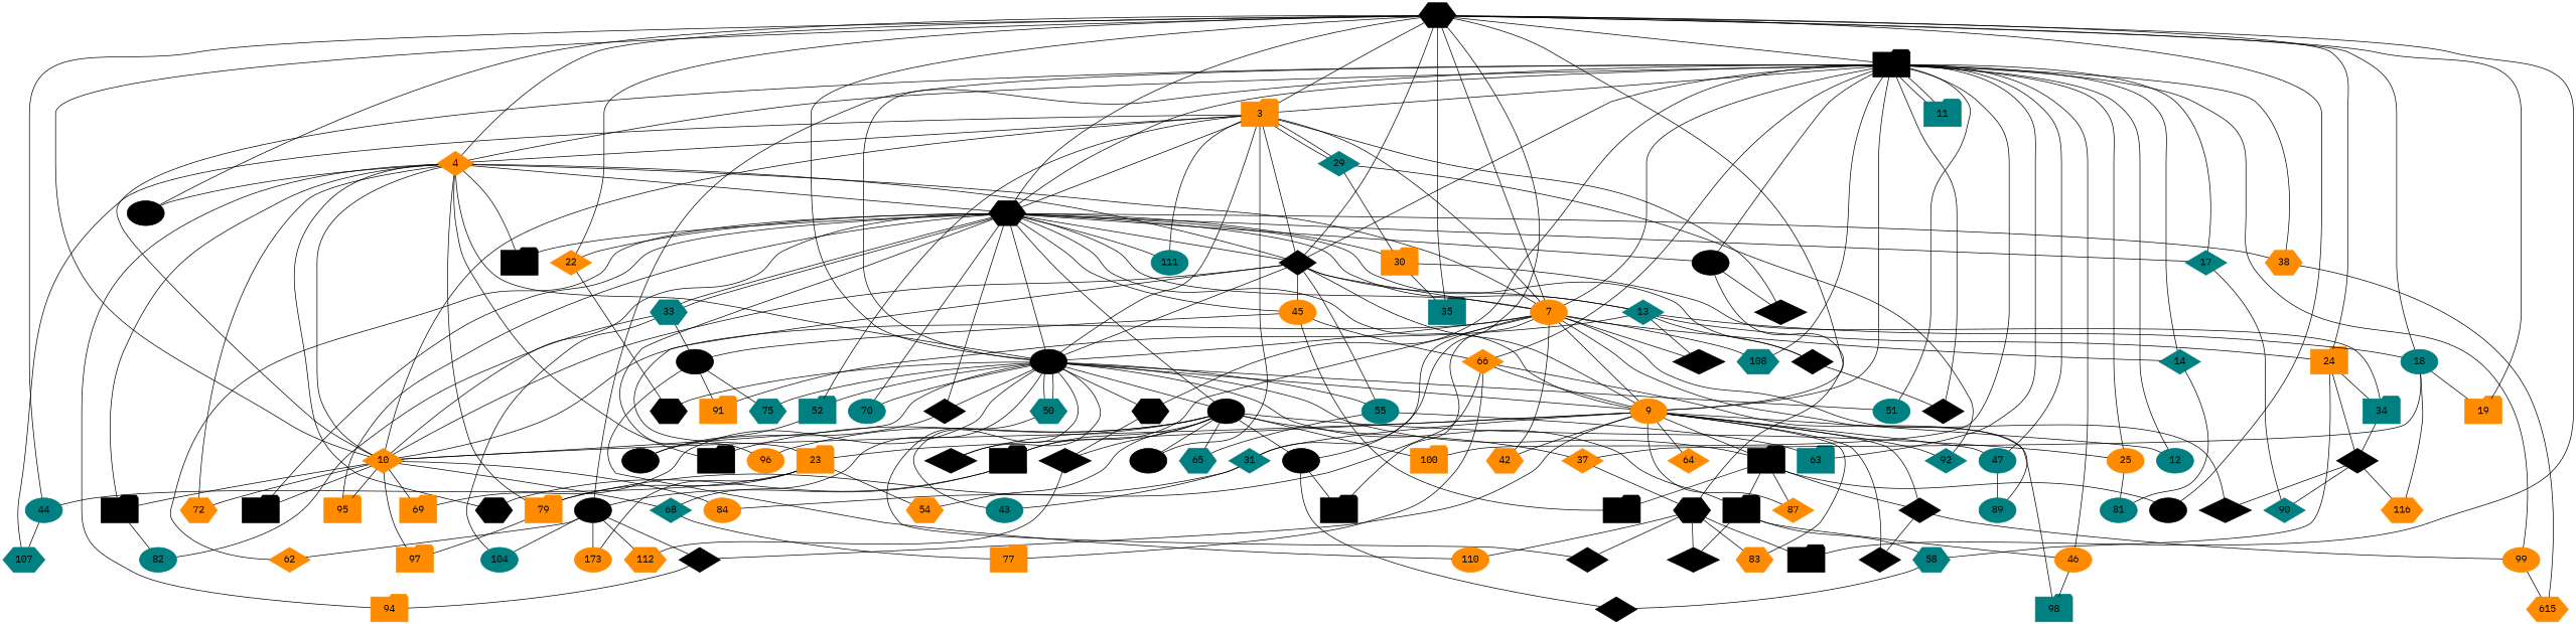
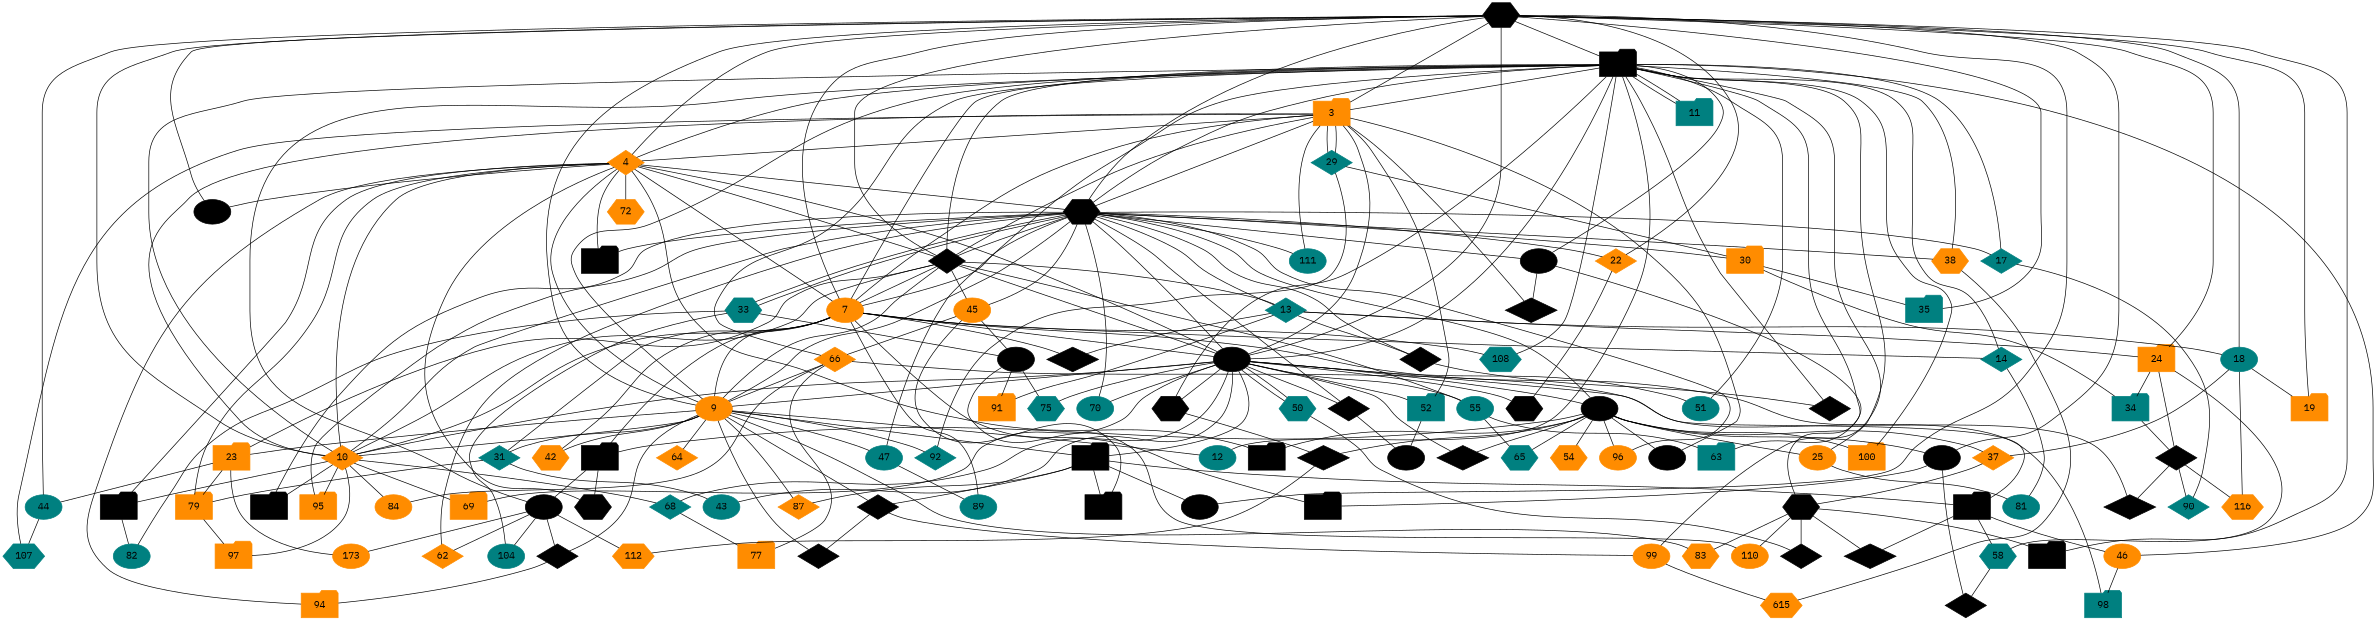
  graph {
    fontname="IBM Plex Mono"
    node [color=black fontname="IBM Plex Mono" shape=ellipse style=filled]
    edge [fontname="IBM Plex Mono"]
    1 [shape=hexagon]
    2 [shape=folder]
    3 [color=darkorange shape=folder]
    4 [color=darkorange shape=diamond]
    5 [shape=hexagon]
    6 [shape=diamond]
    7 [color=darkorange]
    8
    9 [color=darkorange]
    10 [color=darkorange shape=diamond]
    18 [color=teal]
    19 [color=darkorange shape=folder]
    22 [color=darkorange shape=diamond]
    24 [color=darkorange shape=folder]
    35 [color=teal shape=folder]
    36
    44 [color=teal]
    53 [shape=folder]
    73
    74
    11 [color=teal shape=folder]
    12 [color=teal]
    14 [color=teal shape=diamond]
    16
    17 [color=teal shape=diamond]
    25 [color=darkorange]
    26
    38 [color=darkorange shape=hexagon]
    41 [shape=diamond]
    46 [color=darkorange]
    47 [color=teal]
    51 [color=teal]
    63 [color=teal shape=folder]
    66 [color=darkorange shape=diamond]
    67 [shape=hexagon]
    99 [color=darkorange]
    100 [color=darkorange shape=folder]
    108 [color=teal shape=hexagon]
    29 [color=teal shape=diamond]
    48
    52 [color=teal shape=folder]
    107 [color=teal shape=hexagon]
    111 [color=teal]
    113 [shape=diamond]
    21 [shape=folder]
    61 [shape=folder]
    71 [shape=folder]
    72 [color=darkorange shape=hexagon]
    93 [shape=hexagon]
    94 [color=darkorange shape=folder]
    79 [color=darkorange shape=folder]
    13 [color=teal shape=diamond]
    15
    30 [color=darkorange shape=folder]
    33 [color=teal shape=hexagon]
    39 [shape=diamond]
    45 [color=darkorange]
    62 [color=darkorange shape=diamond]
    70 [color=teal]
    80 [shape=diamond]
    86 [shape=folder]
    95 [color=darkorange shape=folder]
    96 [color=darkorange]
    23 [color=darkorange shape=folder]
    55 [color=teal]
    20 [shape=folder]
    31 [color=teal shape=diamond]
    42 [color=darkorange shape=hexagon]
    89 [color=teal]
    105 [shape=folder]
    109 [shape=diamond]
    114 [shape=diamond]
    27 [shape=folder]
    28 [shape=hexagon]
    32 [shape=folder]
    43 [color=teal]
    50 [color=teal shape=hexagon]
    68 [color=teal shape=diamond]
    69 [color=darkorange shape=folder]
    75 [color=teal shape=hexagon]
    106 [shape=diamond]
    64 [color=darkorange shape=diamond]
    56 [shape=diamond]
    57 [shape=diamond]
    76 [shape=diamond]
    83 [color=darkorange shape=hexagon]
    87 [color=darkorange shape=diamond]
    92 [color=teal shape=diamond]
    84 [color=darkorange]
    97 [color=darkorange shape=folder]
    37 [color=darkorange shape=diamond]
    116 [color=darkorange shape=hexagon]
    34 [color=teal shape=folder]
    58 [color=teal shape=hexagon]
    60 [shape=diamond]
    78 [shape=diamond]
    81 [color=teal]
    40 [shape=hexagon]
    90 [color=teal shape=diamond]
    n100 [color=darkorange label=173]
    104 [color=teal]
    112 [color=darkorange shape=hexagon]
    n103 [color=darkorange label=615 shape=hexagon]
    98 [color=teal shape=folder]
    77 [color=darkorange shape=folder]
    101 [shape=diamond]
    85
    82 [color=teal]
    91 [color=darkorange shape=folder]
    54 [color=darkorange shape=hexagon]
    65 [color=teal shape=hexagon]
    59
    49 [shape=folder]
    102 [shape=diamond]
    88 [shape=diamond]
    110 [color=darkorange]
    1 -- 2
    1 -- 3
    1 -- 4
    1 -- 5
    1 -- 6
    1 -- 7
    1 -- 8
    1 -- 9
    1 -- 10
    1 -- 18
    1 -- 19
    1 -- 22
    1 -- 24
    1 -- 35
    1 -- 36
    1 -- 44
    1 -- 53
    1 -- 73
    1 -- 74
    2 -- 3
    2 -- 4
    2 -- 5
    2 -- 6
    2 -- 7
    2 -- 8
    2 -- 9
    2 -- 10
    2 -- 11
    2 -- 11
    2 -- 12
    2 -- 14
    2 -- 16
    2 -- 17
    2 -- 25
    2 -- 26
    2 -- 38
    2 -- 41
    2 -- 46
    2 -- 47
    2 -- 51
    2 -- 63
    2 -- 66
    2 -- 67
    2 -- 99
    2 -- 100
    2 -- 108
    3 -- 4
    3 -- 5
    3 -- 6
    3 -- 7
    3 -- 8
    3 -- 10
    3 -- 29
    3 -- 29
    3 -- 48
    3 -- 52
    3 -- 107
    3 -- 111
    3 -- 113
    4 -- 5
    4 -- 6
    4 -- 7
    4 -- 8
+   4 -- 9
    4 -- 10
    4 -- 36
    4 -- 21
    4 -- 61
    4 -- 71
    4 -- 72
    4 -- 93
    4 -- 94
    4 -- 79
    5 -- 6
    5 -- 7
    5 -- 8
    5 -- 9
    5 -- 10
    5 -- 22
    5 -- 16
    5 -- 17
    5 -- 38
    5 -- 111
    5 -- 71
    5 -- 13
    5 -- 15
    5 -- 30
    5 -- 33
    5 -- 33
    5 -- 39
    5 -- 45
    5 -- 62
    5 -- 70
    5 -- 80
    5 -- 86
    5 -- 95
    5 -- 96
    6 -- 7
    6 -- 8
    6 -- 9
    6 -- 10
    6 -- 13
    6 -- 45
    6 -- 23
    6 -- 55
    7 -- 8
    7 -- 9
    7 -- 10
    7 -- 14
    7 -- 108
    7 -- 20
    7 -- 31
    7 -- 42
    7 -- 89
    7 -- 105
    7 -- 109
    7 -- 114
    8 -- 9
    8 -- 10
    8 -- 51
    8 -- 67
    8 -- 52
    8 -- 15
    8 -- 70
    8 -- 80
    8 -- 55
    8 -- 27
    8 -- 28
    8 -- 32
    8 -- 43
    8 -- 50
    8 -- 50
    8 -- 68
    8 -- 69
    8 -- 75
    8 -- 106
    9 -- 10
    9 -- 12
    9 -- 47
    9 -- 23
    9 -- 31
    9 -- 42
    9 -- 27
    9 -- 64
    9 -- 56
    9 -- 57
    9 -- 76
    9 -- 83
    9 -- 87
    9 -- 92
    10 -- 61
-   10 -- 72
    10 -- 86
    10 -- 95
    10 -- 68
    10 -- 69
    10 -- 84
    10 -- 97
    18 -- 19
    18 -- 37
    18 -- 116
    22 -- 28
    24 -- 34
    24 -- 58
    24 -- 60
    44 -- 107
    73 -- 105
    73 -- 78
    14 -- 81
    16 -- 113
    16 -- 40
    17 -- 90
    25 -- 81
    26 -- 62
    26 -- 76
    26 -- n100
    26 -- 104
    26 -- 112
    38 -- n103
    46 -- 98
    47 -- 89
    66 -- 9
    66 -- 84
    66 -- 98
    66 -- 77
    67 -- 101
    99 -- n103
    29 -- 30
    29 -- 92
    52 -- 85
    61 -- 82
    79 -- 97
    13 -- 18
    13 -- 24
    13 -- 39
    13 -- 114
    13 -- 91
    15 -- 73
    15 -- 25
    15 -- 100
    15 -- 48
    15 -- 21
    15 -- 96
    15 -- 20
    15 -- 106
    15 -- 37
    15 -- 101
    15 -- 54
    15 -- 65
    30 -- 35
    30 -- 34
    33 -- 104
    33 -- 82
    33 -- 59
    39 -- 41
    45 -- 66
    45 -- 59
    45 -- 49
    80 -- 85
    23 -- 44
    23 -- 79
    23 -- n100
-   23 -- 54
    55 -- 63
    55 -- 65
    20 -- 26
    20 -- 93
    31 -- 79
    31 -- 43
    27 -- 74
    27 -- 32
    27 -- 56
    27 -- 87
    27 -- 49
    32 -- 46
    32 -- 58
    32 -- 102
    50 -- 88
    68 -- 77
    56 -- 99
    56 -- 57
    76 -- 94
    37 -- 40
    34 -- 60
    58 -- 78
    60 -- 109
    60 -- 116
    60 -- 90
    40 -- 53
    40 -- 83
    40 -- 102
    40 -- 88
    40 -- 110
    101 -- 112
    59 -- 75
    59 -- 91
    59 -- 110
  }
